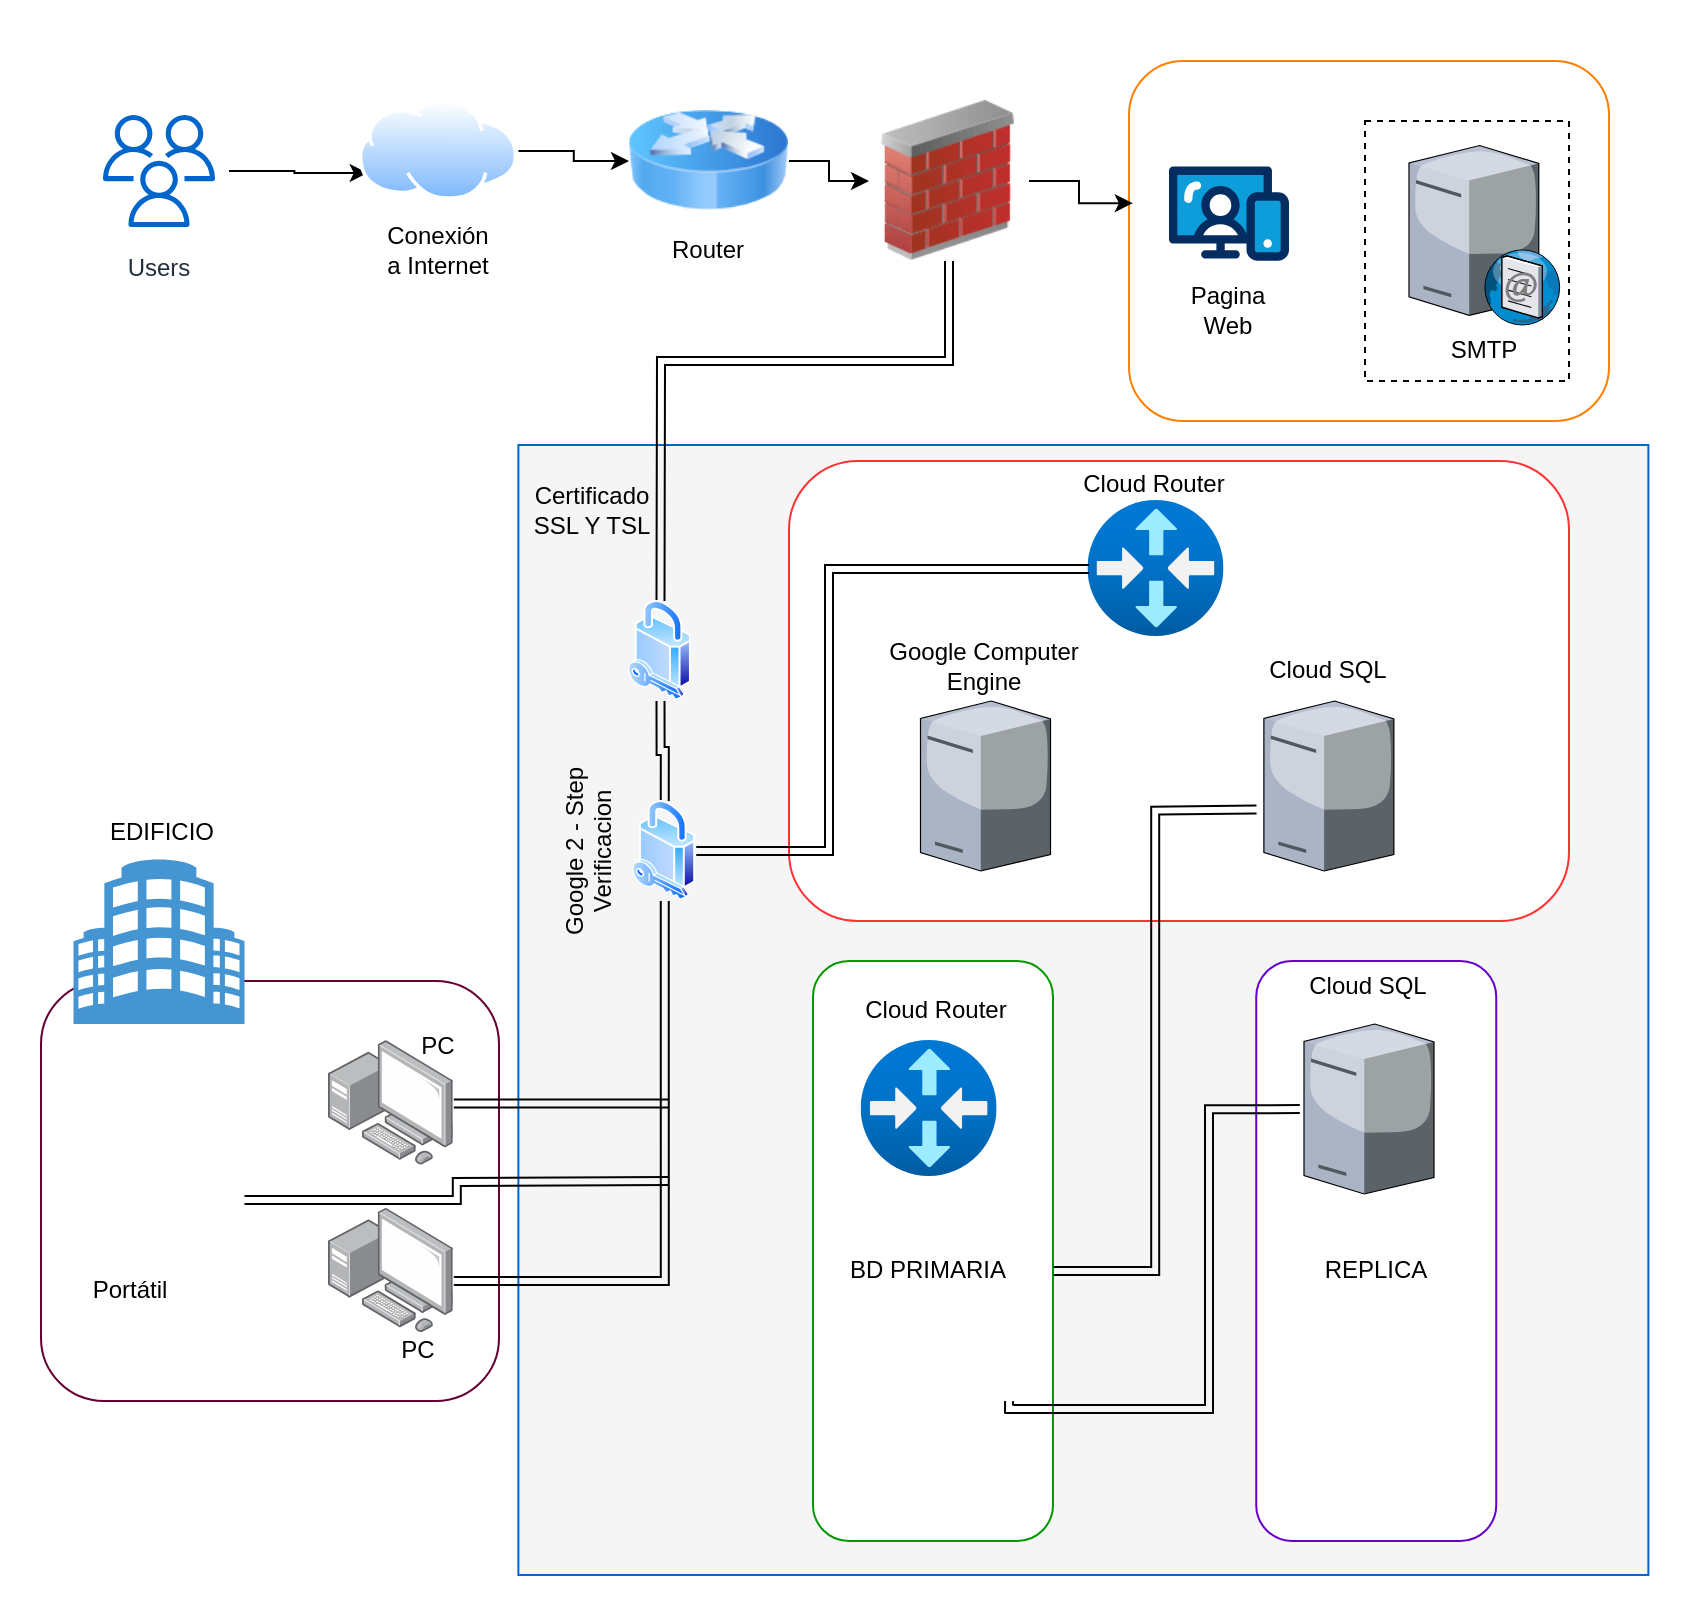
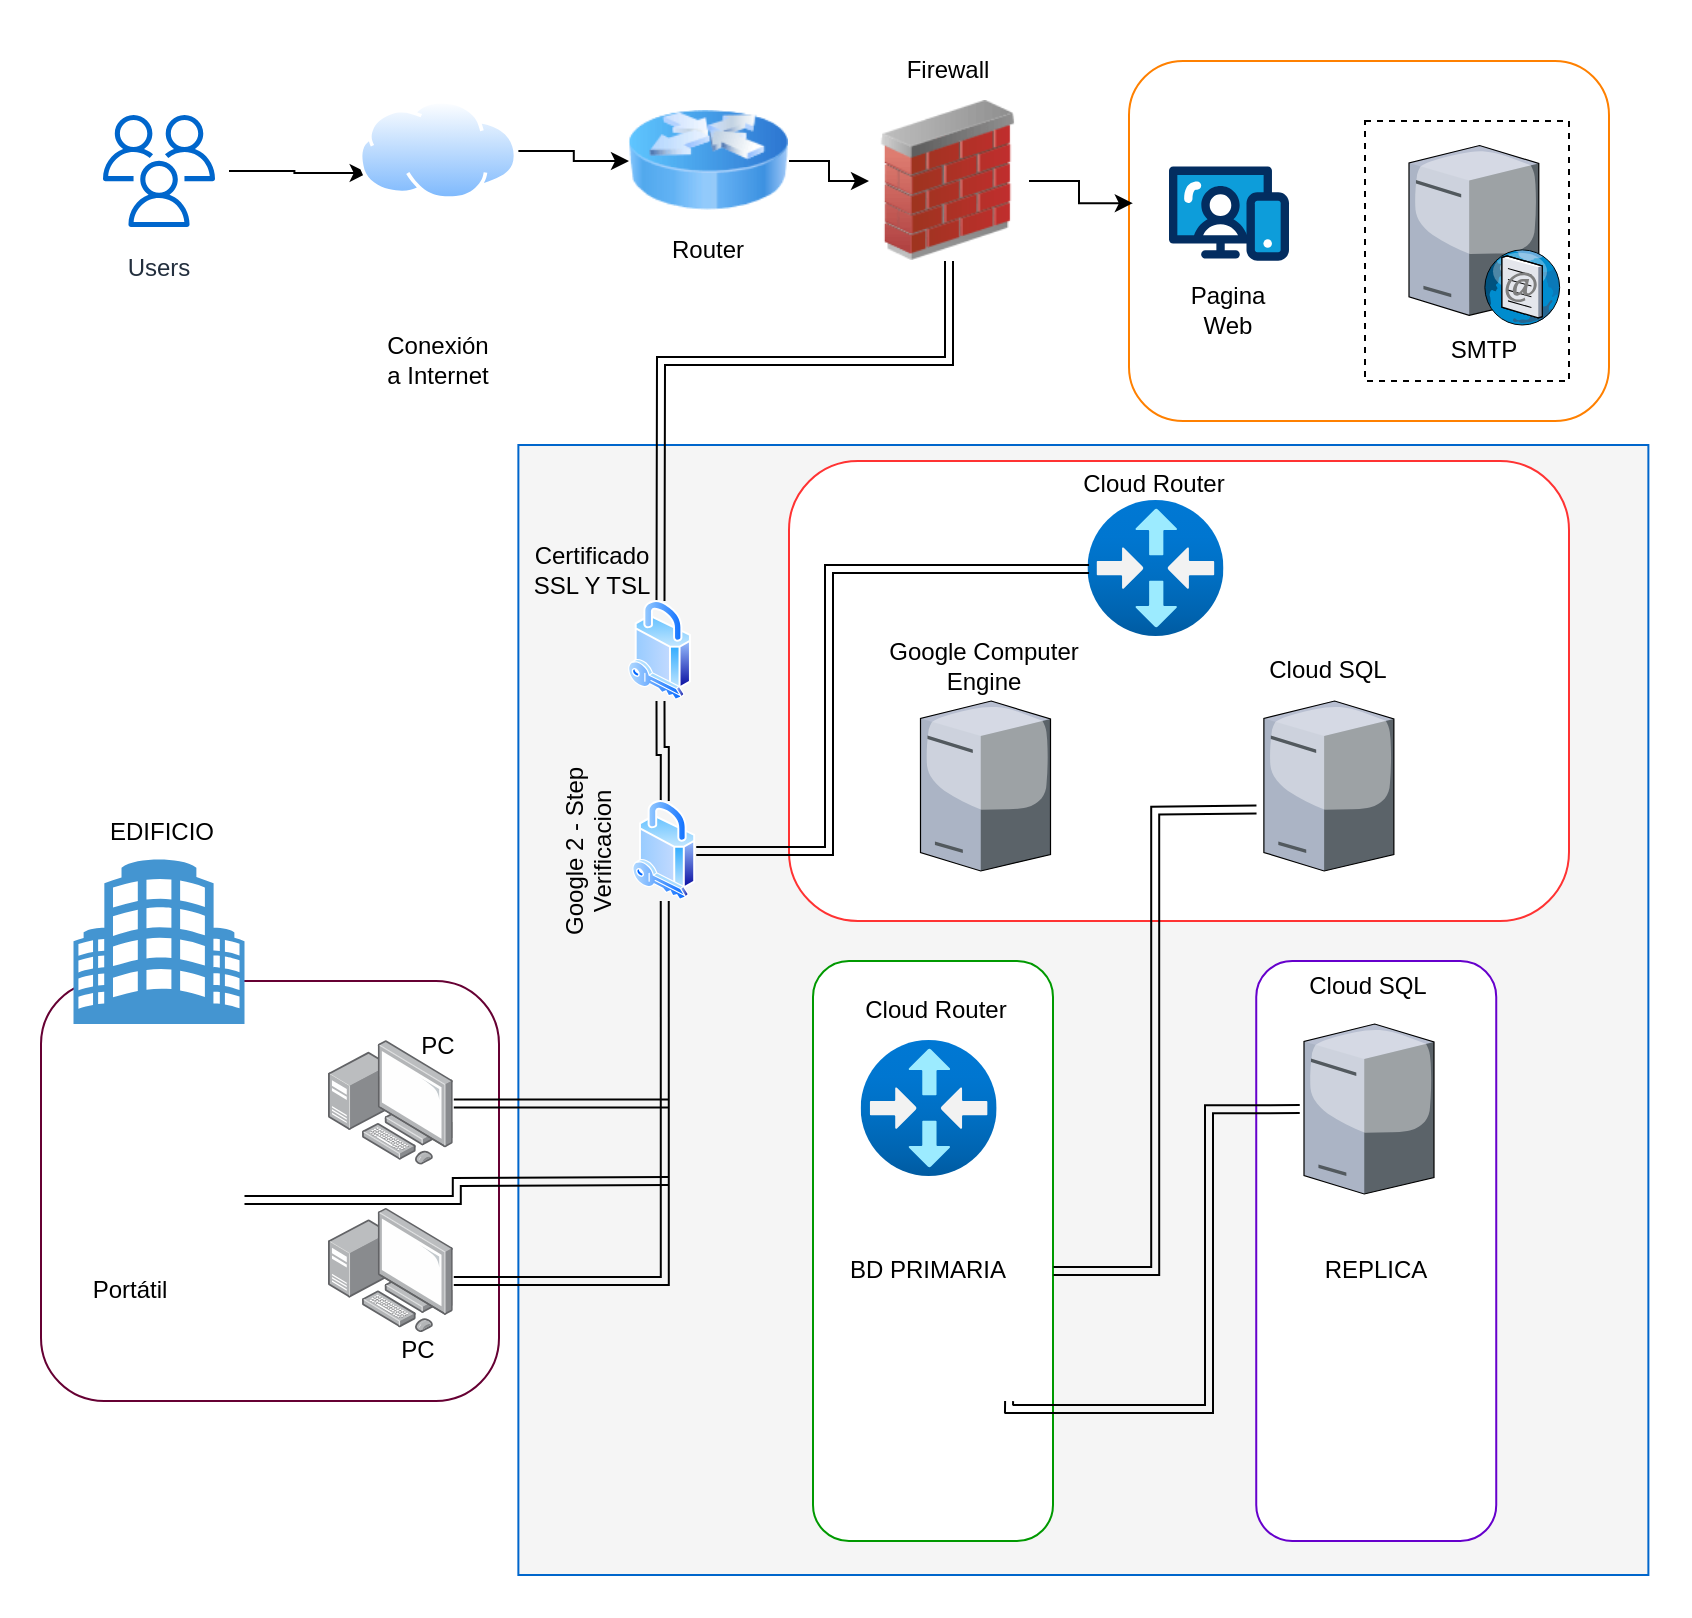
  <mxCell id="0" />
  <mxCell id="1" parent="0" />
  <mxCell id="2" value="" style="whiteSpace=wrap;html=1;aspect=fixed;fillColor=#f5f5f5;fontColor=#333333;strokeColor=#0066CC;" vertex="1" parent="1"><mxGeometry x="258.69" y="222" width="565" height="565" as="geometry" /></mxCell>
  <mxCell id="3" value="" style="rounded=1;whiteSpace=wrap;html=1;strokeColor=#660033;" vertex="1" parent="1"><mxGeometry x="20" y="490" width="229" height="210" as="geometry" /></mxCell>
  <mxCell id="4" value="" style="rounded=1;whiteSpace=wrap;html=1;strokeColor=#6600CC;" vertex="1" parent="1"><mxGeometry x="627.62" y="480" width="120" height="290" as="geometry" /></mxCell>
  <mxCell id="5" value="" style="rounded=1;whiteSpace=wrap;html=1;strokeColor=#009900;" vertex="1" parent="1"><mxGeometry x="406" y="480" width="120" height="290" as="geometry" /></mxCell>
  <mxCell id="6" value="" style="rounded=1;whiteSpace=wrap;html=1;strokeColor=#FF3333;" vertex="1" parent="1"><mxGeometry x="394" y="230" width="390" height="230" as="geometry" /></mxCell>
  <mxCell id="7" value="" style="rounded=1;whiteSpace=wrap;html=1;strokeColor=#FF8000;" vertex="1" parent="1"><mxGeometry x="564" y="30" width="240" height="180" as="geometry" /></mxCell>
  <mxCell id="8" value="" style="rounded=0;whiteSpace=wrap;html=1;dashed=1;" vertex="1" parent="1"><mxGeometry x="682" y="60" width="102" height="130" as="geometry" /></mxCell>
  <mxCell id="9" style="edgeStyle=orthogonalEdgeStyle;rounded=0;orthogonalLoop=1;jettySize=auto;html=1;entryX=0;entryY=0.75;entryDx=0;entryDy=0;" edge="1" parent="1" source="10" target="12"><mxGeometry relative="1" as="geometry" /></mxCell>
  <mxCell id="10" value="Users" style="sketch=0;outlineConnect=0;fontColor=#232F3E;gradientColor=none;strokeColor=#0066CC;fillColor=#ffffff;dashed=0;verticalLabelPosition=bottom;verticalAlign=top;align=center;html=1;fontSize=12;fontStyle=0;aspect=fixed;shape=mxgraph.aws4.resourceIcon;resIcon=mxgraph.aws4.users;" vertex="1" parent="1"><mxGeometry x="44" y="50" width="70" height="70" as="geometry" /></mxCell>
  <mxCell id="11" style="edgeStyle=orthogonalEdgeStyle;rounded=0;orthogonalLoop=1;jettySize=auto;html=1;entryX=0;entryY=0.5;entryDx=0;entryDy=0;" edge="1" parent="1" source="12" target="15"><mxGeometry relative="1" as="geometry" /></mxCell>
  <mxCell id="12" value="" style="image;aspect=fixed;perimeter=ellipsePerimeter;html=1;align=center;shadow=0;dashed=0;spacingTop=3;image=img/lib/active_directory/internet_cloud.svg;" vertex="1" parent="1"><mxGeometry x="179.32" y="50" width="79.37" height="50" as="geometry" /></mxCell>
- <mxCell id="13" value="Conexión a Internet" style="text;html=1;align=center;verticalAlign=middle;whiteSpace=wrap;rounded=0;" vertex="1" parent="1"><mxGeometry x="189" y="110" width="60" height="30" as="geometry" /></mxCell>
+ <mxCell id="13" value="Conexión a Internet" style="text;html=1;align=center;verticalAlign=middle;whiteSpace=wrap;rounded=0;" vertex="1" parent="1"><mxGeometry x="189" y="165" width="60" height="30" as="geometry" /></mxCell>
  <mxCell id="14" style="edgeStyle=orthogonalEdgeStyle;rounded=0;orthogonalLoop=1;jettySize=auto;html=1;" edge="1" parent="1" source="15" target="17"><mxGeometry relative="1" as="geometry" /></mxCell>
  <mxCell id="15" value="" style="image;html=1;image=img/lib/clip_art/networking/Router_Icon_128x128.png" vertex="1" parent="1"><mxGeometry x="314" y="40" width="80" height="80" as="geometry" /></mxCell>
  <mxCell id="16" style="edgeStyle=orthogonalEdgeStyle;rounded=0;orthogonalLoop=1;jettySize=auto;html=1;shape=link;" edge="1" parent="1" source="17" target="26"><mxGeometry relative="1" as="geometry"><Array as="points"><mxPoint x="474" y="180" /><mxPoint x="330" y="180" /></Array></mxGeometry></mxCell>
  <mxCell id="17" value="" style="image;html=1;image=img/lib/clip_art/networking/Firewall_02_128x128.png" vertex="1" parent="1"><mxGeometry x="434" y="50" width="80" height="80" as="geometry" /></mxCell>
  <mxCell id="18" value="" style="verticalLabelPosition=bottom;aspect=fixed;html=1;shape=mxgraph.salesforce.web;" vertex="1" parent="1"><mxGeometry x="584" y="82.6" width="60" height="47.4" as="geometry" /></mxCell>
  <mxCell id="19" value="Pagina Web" style="text;html=1;align=center;verticalAlign=middle;whiteSpace=wrap;rounded=0;" vertex="1" parent="1"><mxGeometry x="584" y="140" width="60" height="30" as="geometry" /></mxCell>
  <mxCell id="20" value="" style="verticalLabelPosition=bottom;sketch=0;aspect=fixed;html=1;verticalAlign=top;strokeColor=none;align=center;outlineConnect=0;shape=mxgraph.citrix.smtp_server;" vertex="1" parent="1"><mxGeometry x="704" y="70" width="76" height="92" as="geometry" /></mxCell>
  <mxCell id="21" style="edgeStyle=orthogonalEdgeStyle;rounded=0;orthogonalLoop=1;jettySize=auto;html=1;entryX=0.008;entryY=0.395;entryDx=0;entryDy=0;entryPerimeter=0;" edge="1" parent="1" source="17" target="7"><mxGeometry relative="1" as="geometry" /></mxCell>
  <mxCell id="22" value="Router" style="text;html=1;align=center;verticalAlign=middle;whiteSpace=wrap;rounded=0;" vertex="1" parent="1"><mxGeometry x="324" y="110" width="60" height="30" as="geometry" /></mxCell>
+ <mxCell id="23" value="Firewall" style="text;html=1;align=center;verticalAlign=middle;whiteSpace=wrap;rounded=0;" vertex="1" parent="1"><mxGeometry x="444" y="20" width="60" height="30" as="geometry" /></mxCell>
  <mxCell id="24" value="SMTP" style="text;html=1;align=center;verticalAlign=middle;whiteSpace=wrap;rounded=0;" vertex="1" parent="1"><mxGeometry x="712" y="160" width="60" height="30" as="geometry" /></mxCell>
  <mxCell id="25" style="edgeStyle=orthogonalEdgeStyle;rounded=0;orthogonalLoop=1;jettySize=auto;html=1;shape=link;" edge="1" parent="1" source="26" target="29"><mxGeometry relative="1" as="geometry" /></mxCell>
  <mxCell id="26" value="" style="image;aspect=fixed;perimeter=ellipsePerimeter;html=1;align=center;shadow=0;dashed=0;spacingTop=3;image=img/lib/active_directory/security.svg;" vertex="1" parent="1"><mxGeometry x="314" y="300" width="31.5" height="50" as="geometry" /></mxCell>
- <mxCell id="27" value="Certificado SSL Y TSL" style="text;html=1;align=center;verticalAlign=middle;whiteSpace=wrap;rounded=0;" vertex="1" parent="1"><mxGeometry x="264" y="240" width="64.25" height="30" as="geometry" /></mxCell>
+ <mxCell id="27" value="Certificado SSL Y TSL" style="text;html=1;align=center;verticalAlign=middle;whiteSpace=wrap;rounded=0;" vertex="1" parent="1"><mxGeometry x="264" y="270" width="64.25" height="30" as="geometry" /></mxCell>
  <mxCell id="28" style="edgeStyle=orthogonalEdgeStyle;rounded=0;orthogonalLoop=1;jettySize=auto;html=1;shape=link;" edge="1" parent="1" source="29" target="48"><mxGeometry relative="1" as="geometry"><Array as="points"><mxPoint x="332" y="640" /></Array></mxGeometry></mxCell>
  <mxCell id="29" value="" style="image;aspect=fixed;perimeter=ellipsePerimeter;html=1;align=center;shadow=0;dashed=0;spacingTop=3;image=img/lib/active_directory/security.svg;" vertex="1" parent="1"><mxGeometry x="316.13" y="400" width="31.5" height="50" as="geometry" /></mxCell>
  <mxCell id="30" value="Google 2 - Step Verificacion&lt;div&gt;&lt;br&gt;&lt;/div&gt;" style="text;html=1;align=center;verticalAlign=middle;whiteSpace=wrap;rounded=0;rotation=-90;" vertex="1" parent="1"><mxGeometry x="239.32" y="410" width="124.25" height="30" as="geometry" /></mxCell>
  <mxCell id="31" value="" style="image;aspect=fixed;html=1;points=[];align=center;fontSize=12;image=img/lib/azure2/networking/Virtual_Router.svg;" vertex="1" parent="1"><mxGeometry x="543.74" y="250" width="68" height="68" as="geometry" /></mxCell>
  <mxCell id="32" style="edgeStyle=orthogonalEdgeStyle;rounded=0;orthogonalLoop=1;jettySize=auto;html=1;entryX=1;entryY=0.5;entryDx=0;entryDy=0;shape=link;" edge="1" parent="1" target="37"><mxGeometry relative="1" as="geometry"><mxPoint x="627.75" y="404.294" as="sourcePoint" /></mxGeometry></mxCell>
  <mxCell id="33" value="" style="image;aspect=fixed;html=1;points=[];align=center;fontSize=12;image=img/lib/azure2/networking/Virtual_Router.svg;" vertex="1" parent="1"><mxGeometry x="430.32" y="520" width="68" height="68" as="geometry" /></mxCell>
  <mxCell id="34" value="Google Computer Engine" style="text;html=1;align=center;verticalAlign=middle;whiteSpace=wrap;rounded=0;" vertex="1" parent="1"><mxGeometry x="430.32" y="318" width="123.87" height="30" as="geometry" /></mxCell>
  <mxCell id="35" value="Cloud SQL" style="text;html=1;align=center;verticalAlign=middle;whiteSpace=wrap;rounded=0;" vertex="1" parent="1"><mxGeometry x="602" y="320" width="123.87" height="30" as="geometry" /></mxCell>
  <mxCell id="36" value="" style="shape=image;html=1;verticalAlign=top;verticalLabelPosition=bottom;labelBackgroundColor=#ffffff;imageAspect=0;aspect=fixed;image=https://cdn1.iconfinder.com/data/icons/unicons-line-vol-2/24/database-128.png;strokeColor=#0066CC;" vertex="1" parent="1"><mxGeometry x="406" y="640" width="128" height="128" as="geometry" /></mxCell>
  <mxCell id="37" value="BD PRIMARIA" style="text;html=1;align=center;verticalAlign=middle;whiteSpace=wrap;rounded=0;" vertex="1" parent="1"><mxGeometry x="402.39" y="620" width="123.87" height="30" as="geometry" /></mxCell>
  <mxCell id="38" value="" style="shape=image;html=1;verticalAlign=top;verticalLabelPosition=bottom;labelBackgroundColor=#ffffff;imageAspect=0;aspect=fixed;image=https://cdn1.iconfinder.com/data/icons/unicons-line-vol-2/24/database-128.png;strokeColor=#0066CC;" vertex="1" parent="1"><mxGeometry x="623.62" y="640" width="128" height="128" as="geometry" /></mxCell>
  <mxCell id="39" value="REPLICA" style="text;html=1;align=center;verticalAlign=middle;whiteSpace=wrap;rounded=0;" vertex="1" parent="1"><mxGeometry x="625.69" y="620" width="123.87" height="30" as="geometry" /></mxCell>
  <mxCell id="40" value="Cloud Router" style="text;html=1;align=center;verticalAlign=middle;whiteSpace=wrap;rounded=0;" vertex="1" parent="1"><mxGeometry x="406" y="490" width="123.87" height="30" as="geometry" /></mxCell>
  <mxCell id="41" value="Cloud Router" style="text;html=1;align=center;verticalAlign=middle;whiteSpace=wrap;rounded=0;" vertex="1" parent="1"><mxGeometry x="515" y="227" width="123.87" height="30" as="geometry" /></mxCell>
  <mxCell id="42" value="Cloud SQL" style="text;html=1;align=center;verticalAlign=middle;whiteSpace=wrap;rounded=0;" vertex="1" parent="1"><mxGeometry x="622.07" y="477.75" width="123.87" height="30" as="geometry" /></mxCell>
  <mxCell id="43" style="edgeStyle=orthogonalEdgeStyle;rounded=0;orthogonalLoop=1;jettySize=auto;html=1;entryX=0.004;entryY=0.5;entryDx=0;entryDy=0;entryPerimeter=0;shape=link;" edge="1" parent="1" source="29" target="31"><mxGeometry relative="1" as="geometry"><Array as="points"><mxPoint x="414" y="425" /><mxPoint x="414" y="284" /></Array></mxGeometry></mxCell>
  <mxCell id="44" style="edgeStyle=orthogonalEdgeStyle;rounded=0;orthogonalLoop=1;jettySize=auto;html=1;entryX=0.766;entryY=0.469;entryDx=0;entryDy=0;entryPerimeter=0;shape=link;" edge="1" parent="1" target="36"><mxGeometry relative="1" as="geometry"><mxPoint x="649.37" y="554.059" as="sourcePoint" /><Array as="points"><mxPoint x="604" y="554" /><mxPoint x="604" y="704" /><mxPoint x="504" y="704" /></Array></mxGeometry></mxCell>
  <mxCell id="45" value="" style="verticalLabelPosition=bottom;sketch=0;aspect=fixed;html=1;verticalAlign=top;strokeColor=none;align=center;outlineConnect=0;shape=mxgraph.citrix.tower_server;" vertex="1" parent="1"><mxGeometry x="459.75" y="350" width="65" height="85" as="geometry" /></mxCell>
  <mxCell id="46" value="" style="verticalLabelPosition=bottom;sketch=0;aspect=fixed;html=1;verticalAlign=top;strokeColor=none;align=center;outlineConnect=0;shape=mxgraph.citrix.tower_server;" vertex="1" parent="1"><mxGeometry x="631.44" y="350" width="65" height="85" as="geometry" /></mxCell>
  <mxCell id="47" value="" style="verticalLabelPosition=bottom;sketch=0;aspect=fixed;html=1;verticalAlign=top;strokeColor=none;align=center;outlineConnect=0;shape=mxgraph.citrix.tower_server;" vertex="1" parent="1"><mxGeometry x="651.5" y="511.5" width="65" height="85" as="geometry" /></mxCell>
  <mxCell id="48" value="" style="image;points=[];aspect=fixed;html=1;align=center;shadow=0;dashed=0;image=img/lib/allied_telesis/computer_and_terminals/Personal_Computer_with_Server.svg;" vertex="1" parent="1"><mxGeometry x="164" y="603.8" width="62.4" height="62.4" as="geometry" /></mxCell>
  <mxCell id="49" style="edgeStyle=orthogonalEdgeStyle;rounded=0;orthogonalLoop=1;jettySize=auto;html=1;shape=link;" edge="1" parent="1" source="50"><mxGeometry relative="1" as="geometry"><mxPoint x="334" y="551.2" as="targetPoint" /></mxGeometry></mxCell>
  <mxCell id="50" value="" style="image;points=[];aspect=fixed;html=1;align=center;shadow=0;dashed=0;image=img/lib/allied_telesis/computer_and_terminals/Personal_Computer_with_Server.svg;" vertex="1" parent="1"><mxGeometry x="164" y="520" width="62.4" height="62.4" as="geometry" /></mxCell>
  <mxCell id="51" style="edgeStyle=orthogonalEdgeStyle;rounded=0;orthogonalLoop=1;jettySize=auto;html=1;shape=link;" edge="1" parent="1" source="52"><mxGeometry relative="1" as="geometry"><mxPoint x="334" y="590" as="targetPoint" /></mxGeometry></mxCell>
  <mxCell id="52" value="" style="shape=image;html=1;verticalAlign=top;verticalLabelPosition=bottom;labelBackgroundColor=#ffffff;imageAspect=0;aspect=fixed;image=https://cdn2.iconfinder.com/data/icons/whcompare-isometric-web-hosting-servers/50/web-browser-on-laptop-128.png" vertex="1" parent="1"><mxGeometry x="40.75" y="559" width="81" height="81" as="geometry" /></mxCell>
  <mxCell id="53" value="PC" style="text;html=1;align=center;verticalAlign=middle;whiteSpace=wrap;rounded=0;" vertex="1" parent="1"><mxGeometry x="189" y="507.75" width="60" height="30" as="geometry" /></mxCell>
  <mxCell id="54" value="PC" style="text;html=1;align=center;verticalAlign=middle;whiteSpace=wrap;rounded=0;" vertex="1" parent="1"><mxGeometry x="179.32" y="660" width="60" height="30" as="geometry" /></mxCell>
  <mxCell id="55" value="Portátil" style="text;html=1;align=center;verticalAlign=middle;whiteSpace=wrap;rounded=0;" vertex="1" parent="1"><mxGeometry x="34.5" y="630" width="60" height="30" as="geometry" /></mxCell>
  <mxCell id="56" value="" style="shadow=0;dashed=0;html=1;strokeColor=none;fillColor=#4495D1;labelPosition=center;verticalLabelPosition=bottom;verticalAlign=top;align=center;outlineConnect=0;shape=mxgraph.veeam.building;" vertex="1" parent="1"><mxGeometry x="36.25" y="429.3" width="85.5" height="82.2" as="geometry" /></mxCell>
  <mxCell id="57" value="EDIFICIO" style="text;html=1;align=center;verticalAlign=middle;whiteSpace=wrap;rounded=0;" vertex="1" parent="1"><mxGeometry x="51" y="401.3" width="60" height="30" as="geometry" /></mxCell>
